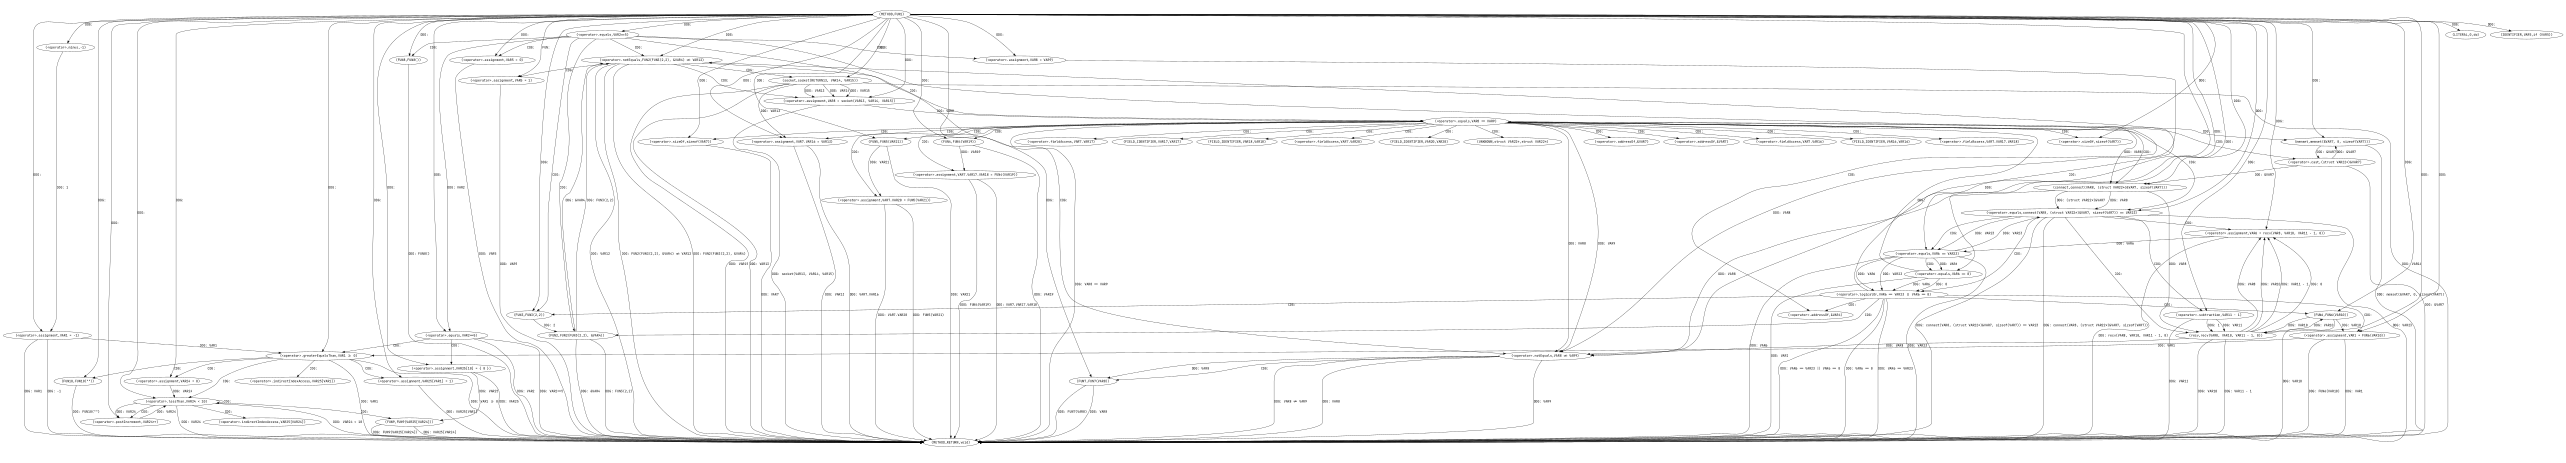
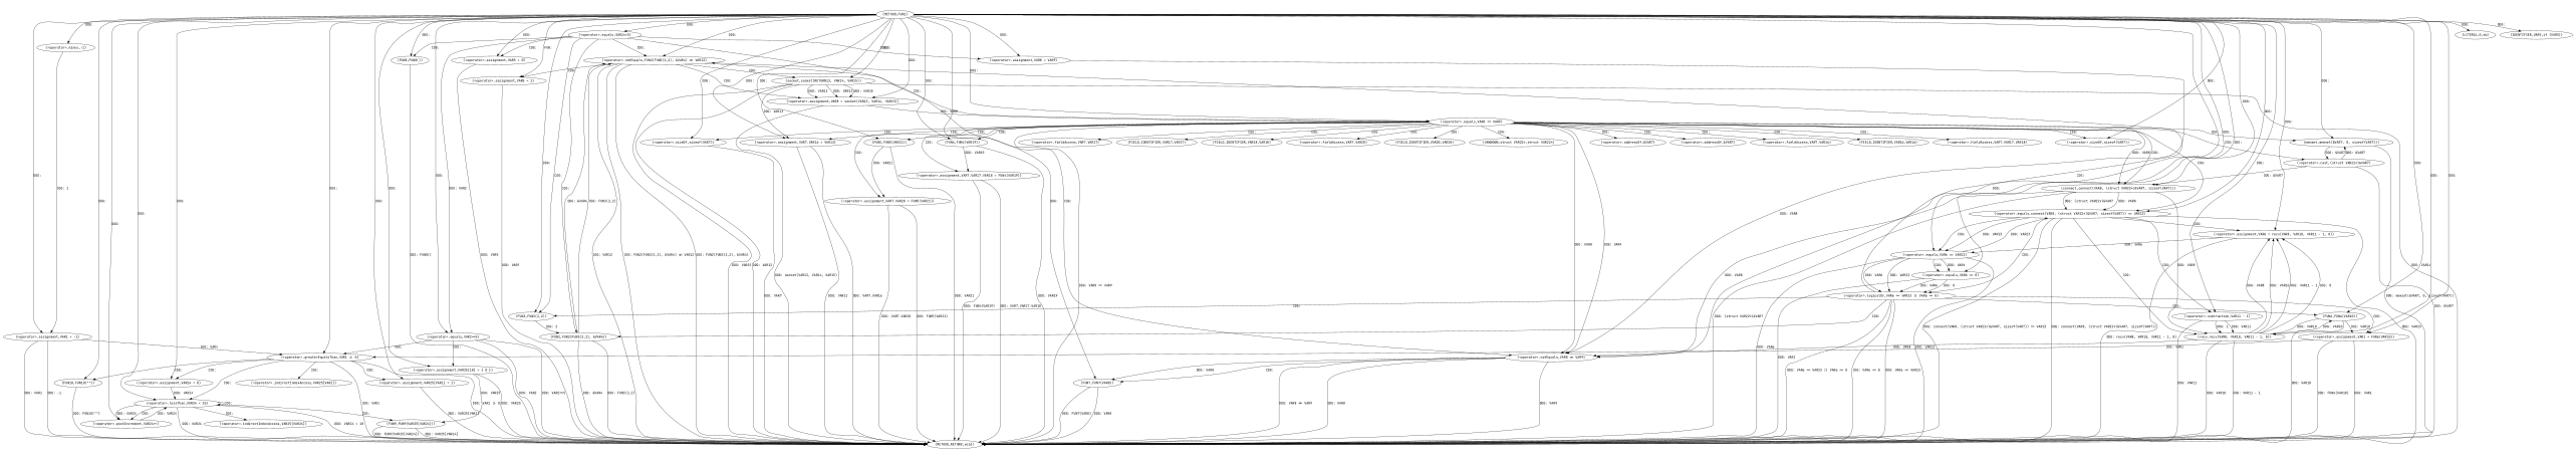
  digraph {
    fontname="JetBrains Mono"
    node [fontname="JetBrains Mono"]
    edge [fontname="JetBrains Mono"]
    n1 [label="(METHOD,FUN1)"]
    n2 [label="(<operator>.assignment,VAR1 = -1)"]
    n3 [label="(<operator>.minus,-1)"]
    n4 [label="(<operator>.equals,VAR2==5)"]
    n5 [label="(<operator>.assignment,VAR5 = 0)"]
    n6 [label="(<operator>.assignment,VAR8 = VAR9)"]
    n7 [label="(<operator>.notEquals,FUN2(FUN3(2,2), &VAR4) != VAR12)"]
    n8 [label="(FUN3,FUN3(2,2))"]
    n9 [label="(<operator>.assignment,VAR5 = 1)"]
    n10 [label="(<operator>.assignment,VAR8 = socket(VAR13, VAR14, VAR15))"]
    n11 [label="(socket,socket(RETURN13, VAR14, VAR15))"]
    n12 [label="(<operator>.equals,VAR8 == VAR9)"]
    n13 [label="(memset,memset(&VAR7, 0, sizeof(VAR7)))"]
    n14 [label="(<operator>.sizeOf,sizeof(VAR7))"]
    n15 [label="(<operator>.assignment,VAR7.VAR16 = VAR13)"]
    n16 [label="(FUN4,FUN4(VAR19))"]
    n17 [label="(FUN5,FUN5(VAR21))"]
    n18 [label="(<operator>.equals,connect(VAR8, (struct VAR22*)&VAR7, sizeof(VAR7)) == VAR23)"]
    n19 [label="(connect,connect(VAR8, (struct VAR22*)&VAR7, sizeof(VAR7)))"]
    n20 [label="(<operator>.sizeOf,sizeof(VAR7))"]
    n21 [label="(<operator>.assignment,VAR6 = recv(VAR8, VAR10, VAR11 - 1, 0))"]
    n22 [label="(recv,recv(VAR8, VAR10, VAR11 - 1, 0))"]
    n23 [label="(<operator>.subtraction,VAR11 - 1)"]
    n24 [label="(<operator>.equals,VAR6 == VAR23)"]
    n25 [label="(<operator>.equals,VAR6 == 0)"]
    n26 [label="(<operator>.assignment,VAR1 = FUN6(VAR10))"]
    n27 [label="(FUN6,FUN6(VAR10))"]
    n28 [label="(LITERAL,0,do)"]
    n29 [label="(<operator>.notEquals,VAR8 != VAR9)"]
    n30 [label="(FUN7,FUN7(VAR8))"]
    n31 [label="(IDENTIFIER,VAR5,if (VAR5))"]
    n32 [label="(FUN8,FUN8())"]
    n33 [label="(<operator>.equals,VAR2==5)"]
    n34 [label="(<operator>.assignment,VAR25[10] = { 0 })"]
    n35 [label="(<operator>.greaterEqualsThan,VAR1 >= 0)"]
    n36 [label="(<operator>.assignment,VAR25[VAR1] = 1)"]
    n37 [label="(<operator>.assignment,VAR24 = 0)"]
    n38 [label="(<operator>.lessThan,VAR24 < 10)"]
    n39 [label="(<operator>.postIncrement,VAR24++)"]
    n40 [label="(FUN10,FUN10(\"\"))"]
    n41 [label="(METHOD_RETURN,void)"]
    n42 [label="(FUN2,FUN2(FUN3(2,2), &VAR4))"]
-   n43 [label="(<operator>.addressOf,&VAR4)"]
    n44 [label="(<operator>.assignment,VAR7.VAR17.VAR18 = FUN4(VAR19))"]
    n45 [label="(<operator>.assignment,VAR7.VAR20 = FUN5(VAR21))"]
    n46 [label="(<operator>.cast,(struct VAR22*)&VAR7)"]
    n47 [label="(<operator>.addressOf,&VAR7)"]
    n48 [label="(<operator>.fieldAccess,VAR7.VAR16)"]
    n49 [label="(FIELD_IDENTIFIER,VAR16,VAR16)"]
    n50 [label="(<operator>.fieldAccess,VAR7.VAR17.VAR18)"]
    n51 [label="(<operator>.fieldAccess,VAR7.VAR17)"]
    n52 [label="(FIELD_IDENTIFIER,VAR17,VAR17)"]
    n53 [label="(FIELD_IDENTIFIER,VAR18,VAR18)"]
    n54 [label="(<operator>.fieldAccess,VAR7.VAR20)"]
    n55 [label="(FIELD_IDENTIFIER,VAR20,VAR20)"]
    n56 [label="(UNKNOWN,struct VAR22*,struct VAR22*)"]
    n57 [label="(<operator>.addressOf,&VAR7)"]
    n58 [label="(<operator>.logicalOr,VAR6 == VAR23 || VAR6 == 0)"]
    n59 [label="(FUN9,FUN9(VAR25[VAR24]))"]
    n60 [label="(<operator>.indirectIndexAccess,VAR25[VAR1])"]
    n61 [label="(<operator>.indirectIndexAccess,VAR25[VAR24])"]
    n1 -> n2 [label="DDG: "]
    n1 -> n3 [label="DDG: "]
    n1 -> n4 [label="DDG: "]
    n1 -> n5 [label="DDG: "]
    n1 -> n6 [label="DDG: "]
    n1 -> n7 [label="DDG: "]
    n1 -> n8 [label="DDG: "]
    n1 -> n9 [label="FUN: "]
    n1 -> n10 [label="DDG: "]
    n1 -> n11 [label="DDG: "]
-   n25 -> n12 [label="DDG: "]
+   n1 -> n12 [label="DDG: "]
    n1 -> n13 [label="DDG: "]
    n1 -> n14 [label="DDG: "]
    n1 -> n15 [label="DDG: "]
    n1 -> n16 [label="DDG: "]
    n1 -> n17 [label="DDG: "]
    n1 -> n18 [label="DDG: "]
    n1 -> n19 [label="DDG: "]
    n1 -> n20 [label="DDG: "]
    n1 -> n21 [label="DDG: "]
    n1 -> n22 [label="DDG: "]
    n1 -> n23 [label="DDG: "]
    n1 -> n24 [label="DDG: "]
    n1 -> n25 [label="DDG: "]
    n1 -> n26 [label="DDG: "]
    n1 -> n27 [label="DDG: "]
    n1 -> n28 [label="DDG: "]
    n1 -> n29 [label="DDG: "]
    n1 -> n30 [label="DDG: "]
    n1 -> n31 [label="DDG: "]
    n1 -> n32 [label="DDG: "]
    n1 -> n33 [label="DDG: "]
    n1 -> n34 [label="DDG: "]
    n1 -> n35 [label="DDG: "]
    n1 -> n36 [label="DDG: "]
    n1 -> n37 [label="DDG: "]
    n1 -> n38 [label="DDG: "]
    n1 -> n39 [label="DDG: "]
    n1 -> n40 [label="DDG: "]
    n2 -> n35 [label="DDG: VAR1"]
    n2 -> n41 [label="DDG: -1"]
    n2 -> n41 [label="DDG: VAR1"]
    n3 -> n2 [label="DDG: 1"]
    n4 -> n5 [label="CDG: "]
    n4 -> n6 [label="CDG: "]
    n4 -> n7 [label="CDG: "]
    n4 -> n8 [label="CDG: "]
    n4 -> n29 [label="CDG: "]
    n4 -> n32 [label="CDG: "]
    n4 -> n33 [label="DDG: VAR2"]
    n4 -> n42 [label="CDG: "]
-   n4 -> n43 [label="CDG: "]
    n5 -> n41 [label="DDG: VAR5"]
    n6 -> n29 [label="DDG: VAR8"]
    n7 -> n9 [label="CDG: "]
    n7 -> n10 [label="CDG: "]
    n7 -> n11 [label="CDG: "]
    n7 -> n12 [label="CDG: "]
    n7 -> n41 [label="DDG: FUN2(FUN3(2,2), &VAR4)"]
    n7 -> n41 [label="DDG: VAR12"]
    n7 -> n41 [label="DDG: FUN2(FUN3(2,2), &VAR4) != VAR12"]
    n8 -> n42 [label="DDG: 2"]
    n9 -> n41 [label="DDG: VAR5"]
    n10 -> n12 [label="DDG: VAR8"]
    n10 -> n41 [label="DDG: socket(VAR13, VAR14, VAR15)"]
    n11 -> n10 [label="DDG: VAR13"]
    n11 -> n10 [label="DDG: VAR14"]
    n11 -> n10 [label="DDG: VAR15"]
    n11 -> n15 [label="DDG: VAR13"]
    n11 -> n41 [label="DDG: VAR13"]
    n11 -> n41 [label="DDG: VAR14"]
    n11 -> n41 [label="DDG: VAR15"]
    n12 -> n13 [label="CDG: "]
    n12 -> n14 [label="CDG: "]
    n12 -> n15 [label="CDG: "]
    n12 -> n16 [label="CDG: "]
    n12 -> n17 [label="CDG: "]
    n12 -> n18 [label="CDG: "]
    n12 -> n19 [label="DDG: VAR8"]
    n12 -> n19 [label="CDG: "]
    n12 -> n20 [label="CDG: "]
    n12 -> n29 [label="DDG: VAR8"]
    n12 -> n29 [label="DDG: VAR9"]
    n12 -> n41 [label="DDG: VAR8 == VAR9"]
    n12 -> n44 [label="CDG: "]
    n12 -> n45 [label="CDG: "]
    n12 -> n46 [label="CDG: "]
    n12 -> n47 [label="CDG: "]
    n12 -> n48 [label="CDG: "]
    n12 -> n49 [label="CDG: "]
    n12 -> n50 [label="CDG: "]
    n12 -> n51 [label="CDG: "]
    n12 -> n52 [label="CDG: "]
    n12 -> n53 [label="CDG: "]
    n12 -> n54 [label="CDG: "]
    n12 -> n55 [label="CDG: "]
    n12 -> n56 [label="CDG: "]
    n12 -> n57 [label="CDG: "]
    n13 -> n41 [label="DDG: memset(&VAR7, 0, sizeof(VAR7))"]
    n13 -> n46 [label="DDG: &VAR7"]
    n15 -> n41 [label="DDG: VAR7.VAR16"]
    n15 -> n41 [label="DDG: VAR13"]
    n16 -> n41 [label="DDG: VAR19"]
    n16 -> n44 [label="DDG: VAR19"]
    n17 -> n41 [label="DDG: VAR21"]
    n17 -> n45 [label="DDG: VAR21"]
    n18 -> n21 [label="CDG: "]
    n18 -> n22 [label="CDG: "]
    n18 -> n23 [label="CDG: "]
    n18 -> n24 [label="DDG: VAR23"]
    n18 -> n24 [label="CDG: "]
    n18 -> n41 [label="DDG: VAR23"]
    n18 -> n41 [label="DDG: connect(VAR8, (struct VAR22*)&VAR7, sizeof(VAR7)) == VAR23"]
    n18 -> n41 [label="DDG: connect(VAR8, (struct VAR22*)&VAR7, sizeof(VAR7))"]
    n18 -> n58 [label="CDG: "]
    n19 -> n18 [label="DDG: VAR8"]
    n19 -> n18 [label="DDG: (struct VAR22*)&VAR7"]
    n19 -> n22 [label="DDG: VAR8"]
    n19 -> n29 [label="DDG: VAR8"]
+   n19 -> n41 [label="DDG: (struct VAR22*)&VAR7"]
    n20 -> n41 [label="DDG: VAR7"]
    n21 -> n24 [label="DDG: VAR6"]
    n21 -> n41 [label="DDG: recv(VAR8, VAR10, VAR11 - 1, 0)"]
    n22 -> n21 [label="DDG: VAR8"]
    n22 -> n21 [label="DDG: VAR10"]
    n22 -> n21 [label="DDG: VAR11 - 1"]
    n22 -> n21 [label="DDG: 0"]
    n22 -> n27 [label="DDG: VAR10"]
    n22 -> n29 [label="DDG: VAR8"]
    n22 -> n41 [label="DDG: VAR10"]
    n22 -> n41 [label="DDG: VAR11 - 1"]
    n23 -> n22 [label="DDG: VAR11"]
    n23 -> n22 [label="DDG: 1"]
    n23 -> n41 [label="DDG: VAR11"]
    n24 -> n18 [label="DDG: VAR23"]
    n24 -> n25 [label="DDG: VAR6"]
    n24 -> n25 [label="CDG: "]
    n24 -> n41 [label="DDG: VAR6"]
    n24 -> n41 [label="DDG: VAR23"]
    n24 -> n58 [label="DDG: VAR6"]
    n24 -> n58 [label="DDG: VAR23"]
    n25 -> n41 [label="DDG: VAR2"]
    n25 -> n58 [label="DDG: VAR6"]
    n25 -> n58 [label="DDG: 0"]
    n26 -> n35 [label="DDG: VAR1"]
    n26 -> n41 [label="DDG: FUN6(VAR10)"]
    n26 -> n41 [label="DDG: VAR1"]
    n27 -> n22 [label="DDG: VAR10"]
    n27 -> n26 [label="DDG: VAR10"]
    n27 -> n41 [label="DDG: VAR10"]
    n29 -> n30 [label="DDG: VAR8"]
    n29 -> n30 [label="CDG: "]
    n29 -> n41 [label="DDG: VAR8 != VAR9"]
    n29 -> n41 [label="DDG: VAR8"]
    n29 -> n41 [label="DDG: VAR9"]
    n30 -> n41 [label="DDG: VAR8"]
    n30 -> n41 [label="DDG: FUN7(VAR8)"]
    n32 -> n41 [label="DDG: FUN8()"]
    n33 -> n34 [label="CDG: "]
    n33 -> n35 [label="CDG: "]
    n33 -> n41 [label="DDG: VAR2==5"]
    n33 -> n41 [label="DDG: VAR2"]
    n34 -> n41 [label="DDG: VAR25"]
    n34 -> n59 [label="DDG: VAR25"]
    n35 -> n36 [label="CDG: "]
    n35 -> n37 [label="CDG: "]
    n35 -> n38 [label="CDG: "]
    n35 -> n40 [label="CDG: "]
    n35 -> n41 [label="DDG: VAR1 >= 0"]
    n35 -> n41 [label="DDG: VAR1"]
    n35 -> n60 [label="CDG: "]
    n36 -> n41 [label="DDG: VAR25[VAR1]"]
    n37 -> n38 [label="DDG: VAR24"]
    n38 -> n38 [label="CDG: "]
    n38 -> n39 [label="DDG: VAR24"]
    n38 -> n39 [label="CDG: "]
    n38 -> n41 [label="DDG: VAR24"]
    n38 -> n41 [label="DDG: VAR24 < 10"]
    n38 -> n59 [label="CDG: "]
    n38 -> n61 [label="CDG: "]
    n39 -> n38 [label="DDG: VAR24"]
    n40 -> n41 [label="DDG: FUN10(\"\")"]
    n42 -> n7 [label="DDG: FUN3(2,2)"]
    n42 -> n7 [label="DDG: &VAR4"]
    n42 -> n41 [label="DDG: &VAR4"]
    n42 -> n41 [label="DDG: FUN3(2,2)"]
    n44 -> n41 [label="DDG: FUN4(VAR19)"]
    n44 -> n41 [label="DDG: VAR7.VAR17.VAR18"]
    n45 -> n41 [label="DDG: FUN5(VAR21)"]
    n45 -> n41 [label="DDG: VAR7.VAR20"]
    n46 -> n13 [label="DDG: &VAR7"]
    n46 -> n19 [label="DDG: &VAR7"]
    n46 -> n41 [label="DDG: &VAR7"]
    n58 -> n7 [label="CDG: "]
    n58 -> n8 [label="CDG: "]
    n58 -> n26 [label="CDG: "]
    n58 -> n27 [label="CDG: "]
    n58 -> n41 [label="DDG: VAR6 == VAR23 || VAR6 == 0"]
    n58 -> n41 [label="DDG: VAR6 == 0"]
    n58 -> n41 [label="DDG: VAR6 == VAR23"]
    n58 -> n42 [label="CDG: "]
-   n58 -> n43 [label="CDG: "]
    n59 -> n41 [label="DDG: VAR25[VAR24]"]
    n59 -> n41 [label="DDG: FUN9(VAR25[VAR24])"]
  }
